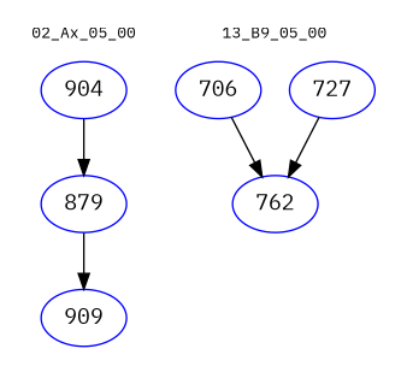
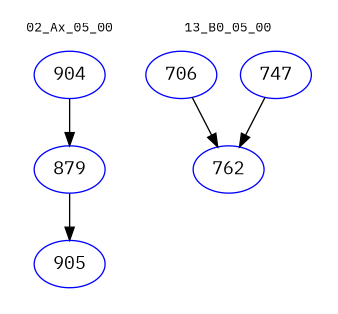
  digraph {
    fontname="IBM Plex Mono"
    node [color=blue fontname="IBM Plex Mono"]
    edge [color=black fontname="IBM Plex Mono"]
    n1 [label=904]
    n2 [label=879]
-   n3 [label=909]
-   n4 [label=727]
+   n3 [label=905]
+   n4 [label=747]
    n5 [label=706]
    n6 [label=762]
    subgraph cluster_1 {
      color=white
      fontsize=10
      label="02_Ax_05_00"
      n1
      n2
      n3
    }
    subgraph cluster_2 {
      color=white
      fontsize=10
-     label="13_B9_05_00"
+     label="13_B0_05_00"
      n4
      n5
      n6
    }
    n1 -> n2
    n2 -> n3
    n4 -> n6
    n5 -> n6
  }
